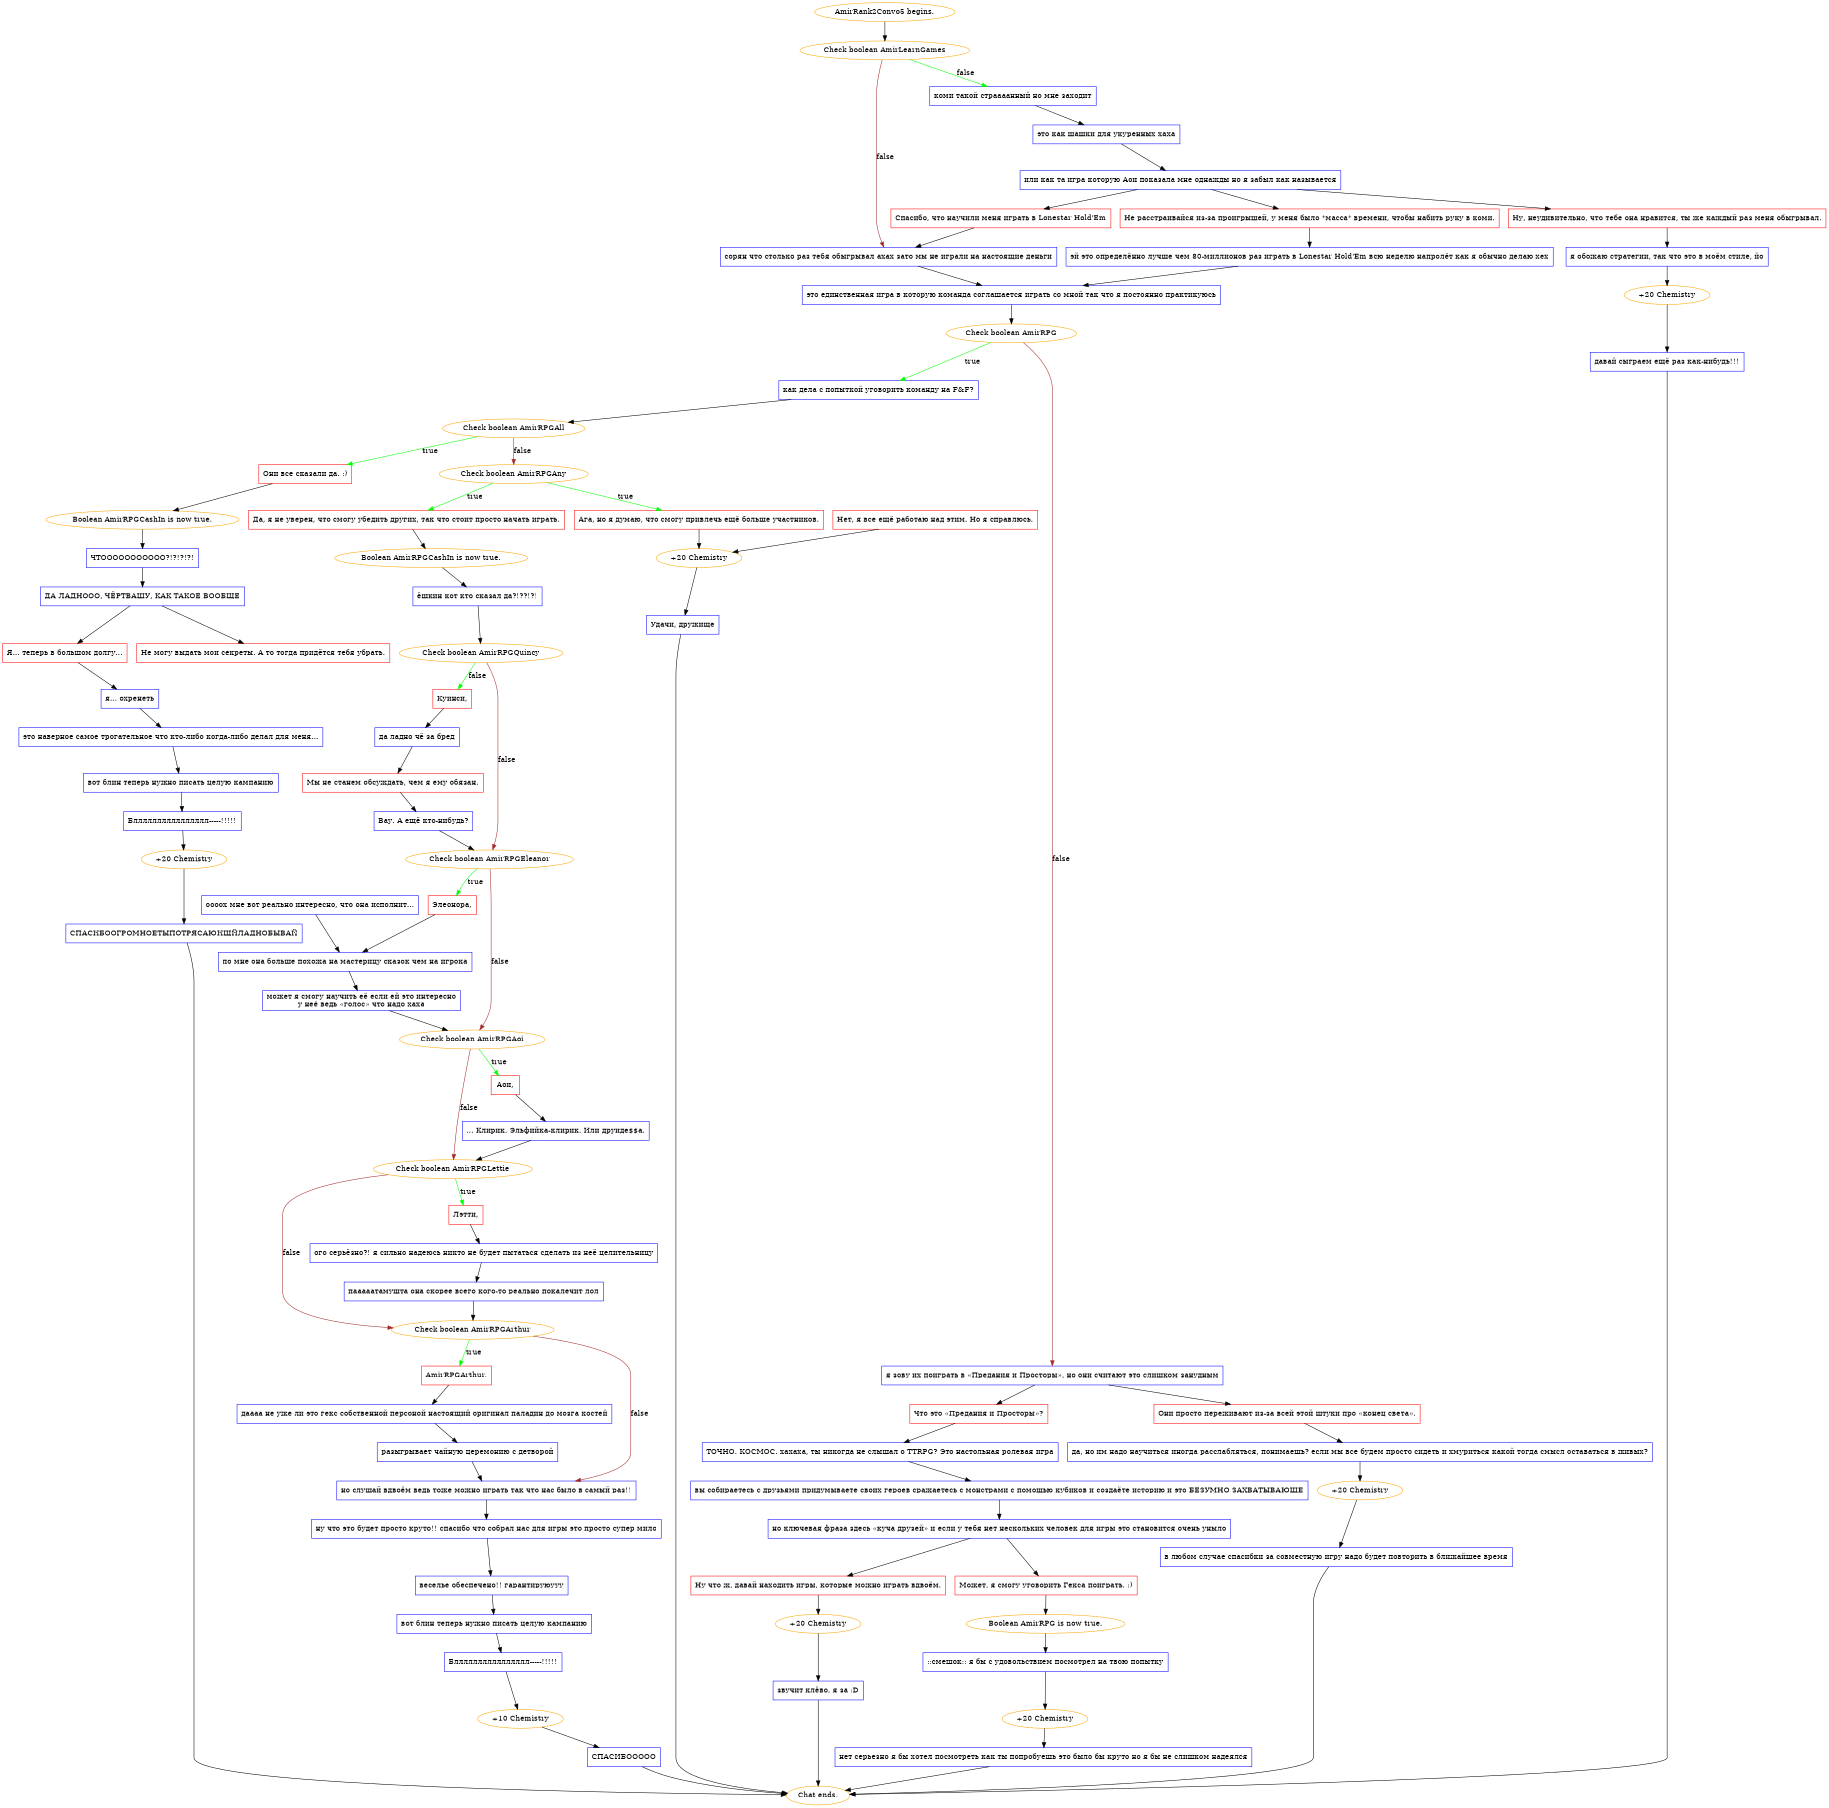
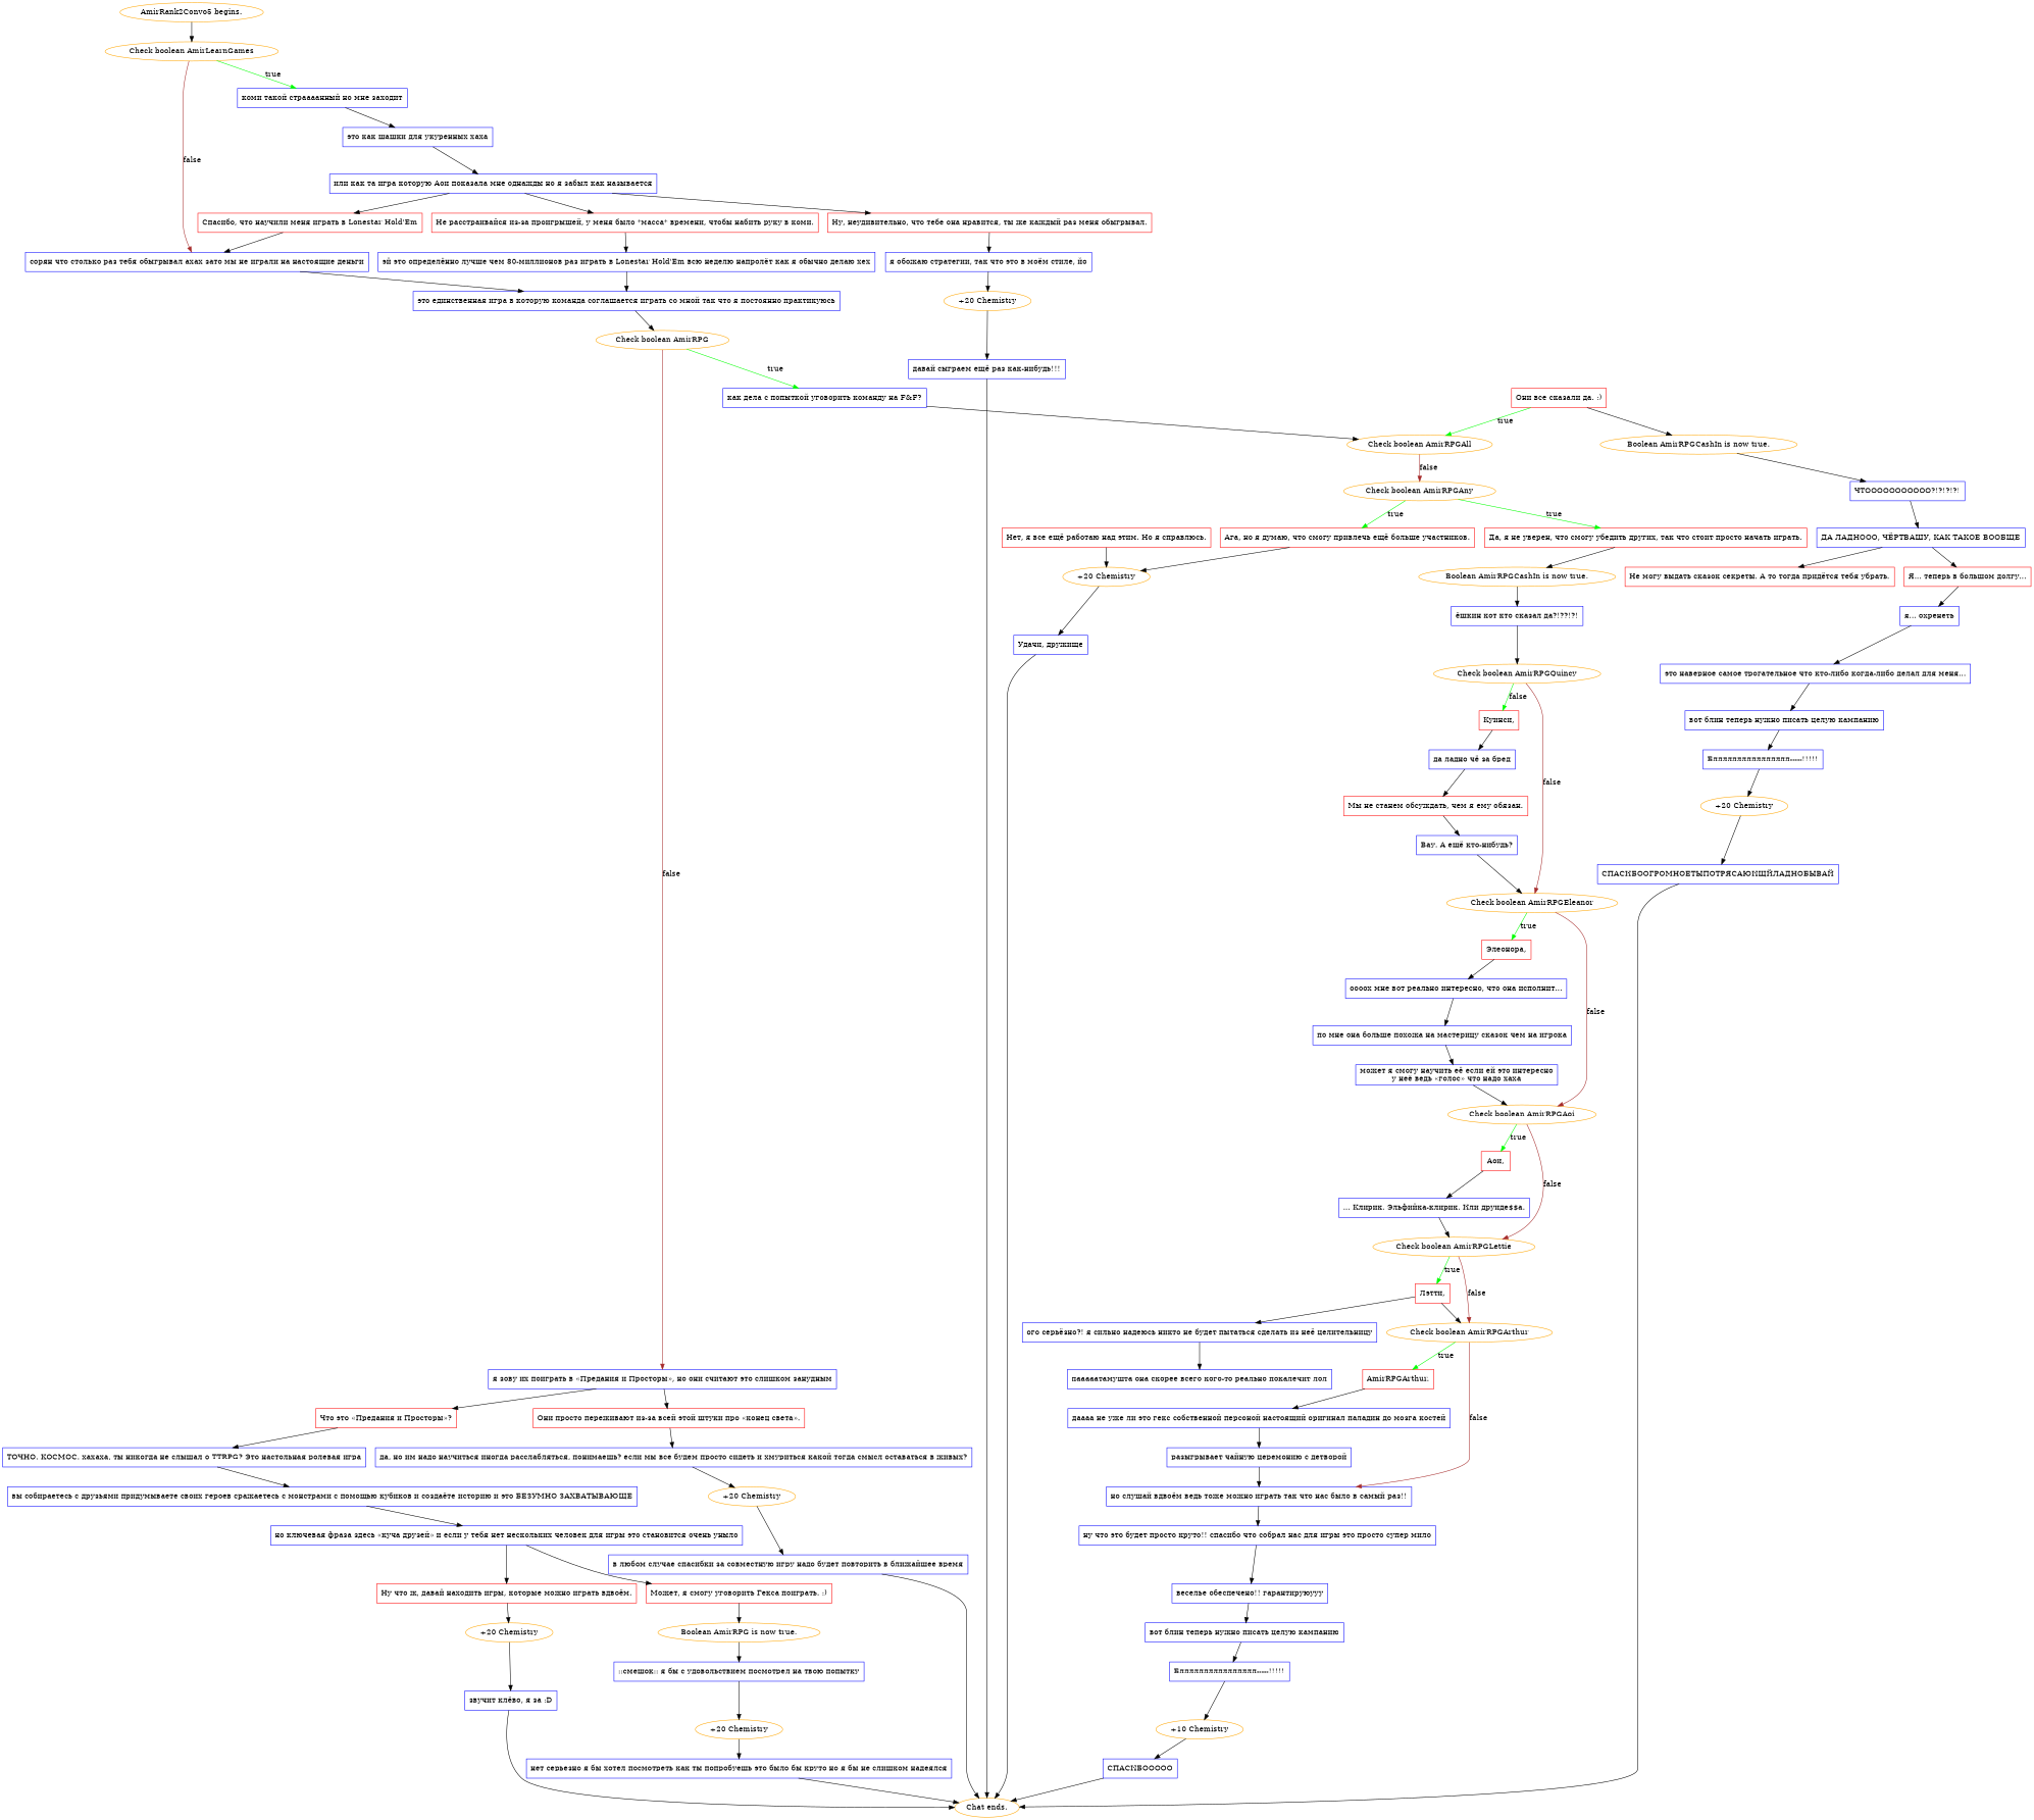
  digraph {
    node [color=blue shape=box]
    "AmirRank2Convo5 begins." [color=orange shape=""]
    n2 [color=orange label="Check boolean AmirLearnGames" shape=""]
    n3 [label="коми такой стрaaaaнный но мне заходит"]
    n4 [label="сорян что столько раз тебя обыгрывал ахах зато мы не играли на настоящие деньги"]
    n5 [label="это как шашки для укуренных хаха"]
    n6 [label="это единственная игра в которую команда соглашается играть со мной так что я постоянно практикуюсь"]
    n7 [label="или как та игра которую Аои показала мне однажды но я забыл как называется"]
    n8 [color=orange label="Check boolean AmirRPG" shape=""]
    n9 [color=red label="Ну, неудивительно, что тебе она нравится, ты же каждый раз меня обыгрывал."]
    n10 [color=red label="Не расстраивайся из-за проигрышей, у меня было *масса* времени, чтобы набить руку в коми."]
    n11 [color=red label="Спасибо, что научили меня играть в Lonestar Hold'Em"]
    n12 [label="как дела с попыткой уговорить команду на F&F?"]
    n13 [label="я зову их поиграть в «Предания и Просторы», но они считают это слишком занудным"]
    n14 [label="я обожаю стратегии, так что это в моём стиле, йо"]
    n15 [label="эй это определённо лучше чем 80-миллионов раз играть в Lonestar Hold'Em всю неделю напролёт как я обычно делаю хех"]
    n16 [color=orange label="Check boolean AmirRPGAll" shape=""]
    n17 [color=red label="Что это «Предания и Просторы»?"]
    n18 [color=red label="Они просто переживают из-за всей этой штуки про «конец света»."]
    n19 [color=orange label="+20 Chemistry" shape=""]
    n20 [color=red label="Они все сказали да. :)"]
    n21 [color=orange label="Check boolean AmirRPGAny" shape=""]
    n22 [label="ТОЧНО. КОСМОС. хахаха, ты никогда не слышал о TTRPG? Это настольная ролевая игра"]
    n23 [label="да, но им надо научиться иногда расслабляться, понимаешь? если мы все будем просто сидеть и хмуриться какой тогда смысл оставаться в живых?"]
    n24 [label="давай сыграем ещё раз как-нибудь!!!"]
    n25 [color=orange label="Boolean AmirRPGCashIn is now true." shape=""]
    n26 [color=red label="Да, я не уверен, что смогу убедить других, так что стоит просто начать играть."]
    n27 [color=red label="Ага, но я думаю, что смогу привлечь ещё больше участников."]
    n28 [label="вы собираетесь с друзьями придумываете своих героев сражаетесь с монстрами с помощью кубиков и создаёте историю и это БЕЗУМНО ЗАХВАТЫВАЮЩЕ"]
    n29 [color=orange label="+20 Chemistry" shape=""]
    "Chat ends." [color=orange shape=""]
    n31 [label="ЧТООООООООООО?!?!?!?!"]
    n32 [color=orange label="Boolean AmirRPGCashIn is now true." shape=""]
    n33 [color=orange label="+20 Chemistry" shape=""]
    n34 [color=red label="Нет, я все ещё работаю над этим. Но я справлюсь."]
    n35 [label="но ключевая фраза здесь «куча друзей» и если у тебя нет нескольких человек для игры это становится очень уныло"]
    n36 [label="в любом случае спасибки за совместную игру надо будет повторить в ближайшее время"]
    n37 [label="ДА ЛАДНООО, ЧЁРТВАШУ, КАК ТАКОЕ ВООБЩЕ"]
    n38 [label="ёшкин кот кто сказал да?!??!?!"]
    n39 [label="Удачи, дружище"]
    n40 [color=red label="Ну что ж, давай находить игры, которые можно играть вдвоём."]
    n41 [color=red label="Может, я смогу уговорить Гекса поиграть. :)"]
    n42 [color=red label="Я... теперь в большом долгу..."]
-   n43 [color=red label="Не могу выдать мои секреты. А то тогда придётся тебя убрать."]
+   n43 [color=red label="Не могу выдать сказок секреты. А то тогда придётся тебя убрать."]
    n44 [color=orange label="Check boolean AmirRPGQuincy" shape=""]
    n45 [color=orange label="+20 Chemistry" shape=""]
    n46 [color=orange label="Boolean AmirRPG is now true." shape=""]
    n47 [label="я... охренеть"]
    n48 [color=red label="Куинси,"]
    n49 [color=orange label="Check boolean AmirRPGEleanor" shape=""]
    n50 [label="звучит клёво, я за :D"]
    n51 [label="::смешок:: я бы с удовольствием посмотрел на твою попытку"]
    n52 [label="это наверное самое трогательное что кто-либо когда-либо делал для меня..."]
    n53 [label="да ладно чё за бред"]
    n54 [color=red label="Элеонора,"]
    n55 [color=orange label="Check boolean AmirRPGAoi" shape=""]
    n56 [color=orange label="+20 Chemistry" shape=""]
    n57 [label="вот блин теперь нужно писать целую кампанию"]
    n58 [color=red label="Мы не станем обсуждать, чем я ему обязан."]
    n59 [label="оооох мне вот реально интересно, что она исполнит..."]
    n60 [color=red label="Аои,"]
    n61 [color=orange label="Check boolean AmirRPGLettie" shape=""]
    n62 [label="нет серьезно я бы хотел посмотреть как ты попробуешь это было бы круто но я бы не слишком надеялся"]
    n63 [label="Блллллллллллллллл-----!!!!!"]
    n64 [label="Вау. А ещё кто-нибудь?"]
    n65 [label="по мне она больше похожа на мастерицу сказок чем на игрока"]
    n66 [label="... Клирик. Эльфийка-клирик. Или друиде$$а."]
    n67 [color=red label="Лэтти,"]
    n68 [color=orange label="Check boolean AmirRPGArthur" shape=""]
    n69 [color=orange label="+20 Chemistry" shape=""]
    n70 [label="может я смогу научить её если ей это интересно\nу неё ведь «голос» что надо хаха"]
    n71 [label="ого серьёзно?! я сильно надеюсь никто не будет пытаться сделать из неё целительницу"]
    n72 [color=red label="AmirRPGArthur."]
    n73 [label="но слушай вдвоём ведь тоже можно играть так что нас было в самый раз!!"]
    n74 [label="СПАСИБООГРОМНОЕТЫПОТРЯСАЮИЩЙЛАДНОБЫВАЙ"]
    n75 [label="пааааатамушта она скорее всего кого-то реально покалечит лол"]
    n76 [label="даааа не уже ли это гекс собственной персоной настоящий оригинал паладин до мозга костей"]
    n77 [label="ну что это будет просто круто!! спасибо что собрал нас для игры это просто супер мило"]
    n78 [label="разыгрывает чайную церемонию с детворой"]
    n79 [label="веселье обеспечено!! гарантируюууу"]
    n80 [label="вот блин теперь нужно писать целую кампанию"]
    n81 [label="Блллллллллллллллл-----!!!!!"]
    n82 [color=orange label="+10 Chemistry" shape=""]
    n83 [label="СПАСИБООООО"]
    "AmirRank2Convo5 begins." -> n2
-   n2 -> n3 [color=green label=false]
+   n2 -> n3 [color=green label=true]
    n2 -> n4 [color=brown label=false]
    n3 -> n5
    n4 -> n6
    n5 -> n7
    n6 -> n8
    n7 -> n9
    n7 -> n10
    n7 -> n11
    n8 -> n12 [color=green label=true]
    n8 -> n13 [color=brown label=false]
    n9 -> n14
    n10 -> n15
    n11 -> n4
    n12 -> n16
    n13 -> n17
    n13 -> n18
    n14 -> n19
    n15 -> n6
-   n16 -> n20 [color=green label=true]
+   n20 -> n16 [color=green label=true]
    n16 -> n21 [color=brown label=false]
    n17 -> n22
    n18 -> n23
    n19 -> n24
    n20 -> n25
    n21 -> n26 [color=green label=true]
    n21 -> n27 [color=green label=true]
    n22 -> n28
    n23 -> n29
    n24 -> "Chat ends."
    n25 -> n31
    n26 -> n32
    n27 -> n33
    n28 -> n35
    n29 -> n36
    n31 -> n37
    n32 -> n38
    n33 -> n39
    n34 -> n33
    n35 -> n40
    n35 -> n41
    n36 -> "Chat ends."
    n37 -> n42
    n37 -> n43
    n38 -> n44
    n39 -> "Chat ends."
    n40 -> n45
    n41 -> n46
    n42 -> n47
    n44 -> n48 [color=green label=false]
    n44 -> n49 [color=brown label=false]
    n45 -> n50
    n46 -> n51
    n47 -> n52
    n48 -> n53
    n49 -> n54 [color=green label=true]
    n49 -> n55 [color=brown label=false]
    n50 -> "Chat ends."
    n51 -> n56
    n52 -> n57
    n53 -> n58
-   n54 -> n65
+   n54 -> n59
    n55 -> n60 [color=green label=true]
    n55 -> n61 [color=brown label=false]
    n56 -> n62
    n57 -> n63
    n58 -> n64
    n59 -> n65
    n60 -> n66
    n61 -> n67 [color=green label=true]
    n61 -> n68 [color=brown label=false]
    n62 -> "Chat ends."
    n63 -> n69
    n64 -> n49
    n65 -> n70
    n66 -> n61
    n67 -> n71
    n68 -> n72 [color=green label=true]
    n68 -> n73 [color=brown label=false]
    n69 -> n74
    n70 -> n55
    n71 -> n75
    n72 -> n76
    n73 -> n77
    n74 -> "Chat ends."
-   n75 -> n68
+   n67 -> n68
    n76 -> n78
    n77 -> n79
    n78 -> n73
    n79 -> n80
    n80 -> n81
    n81 -> n82
    n82 -> n83
    n83 -> "Chat ends."
  }
